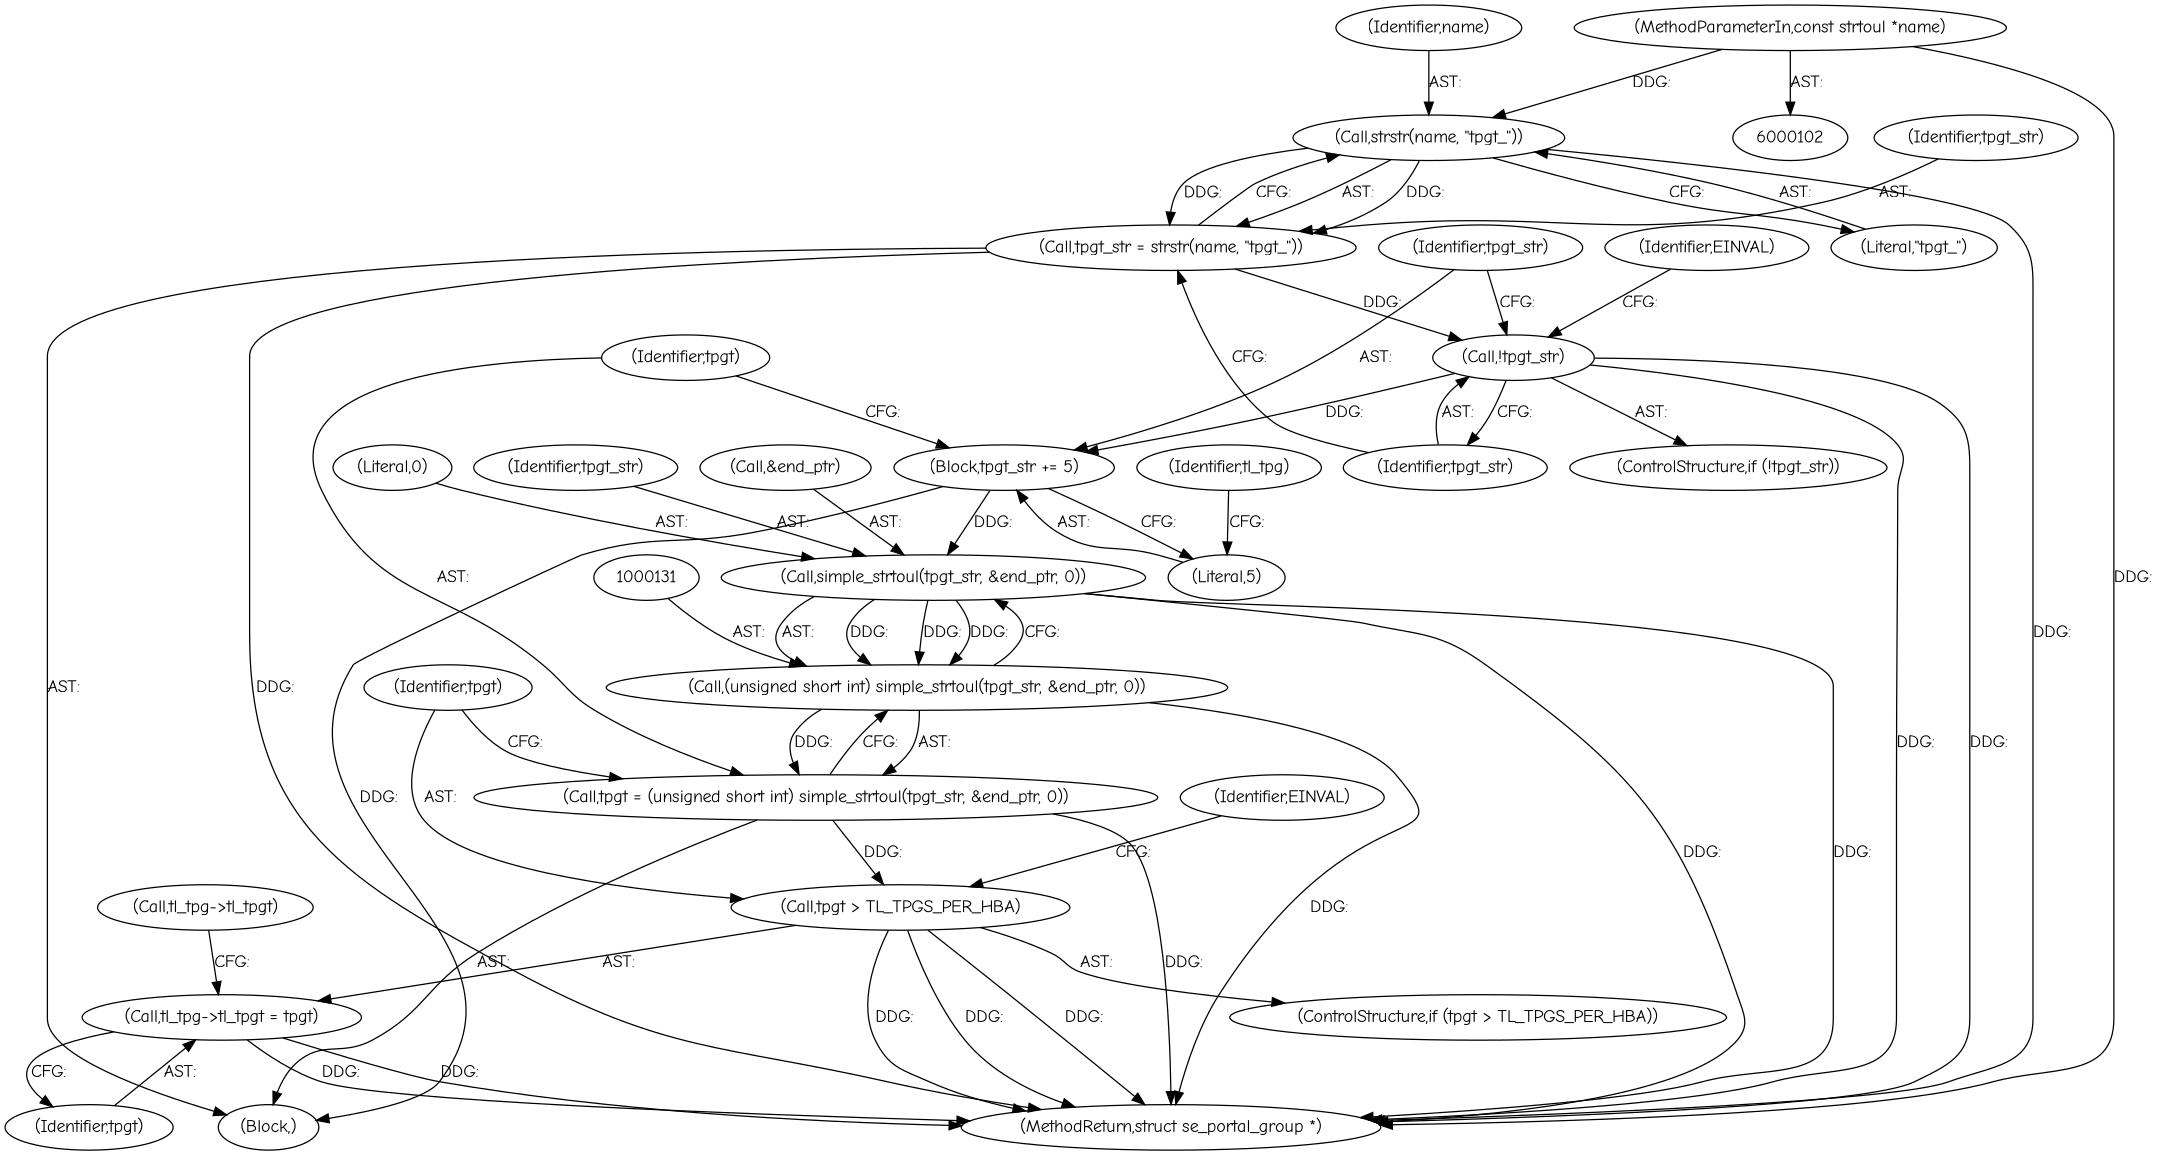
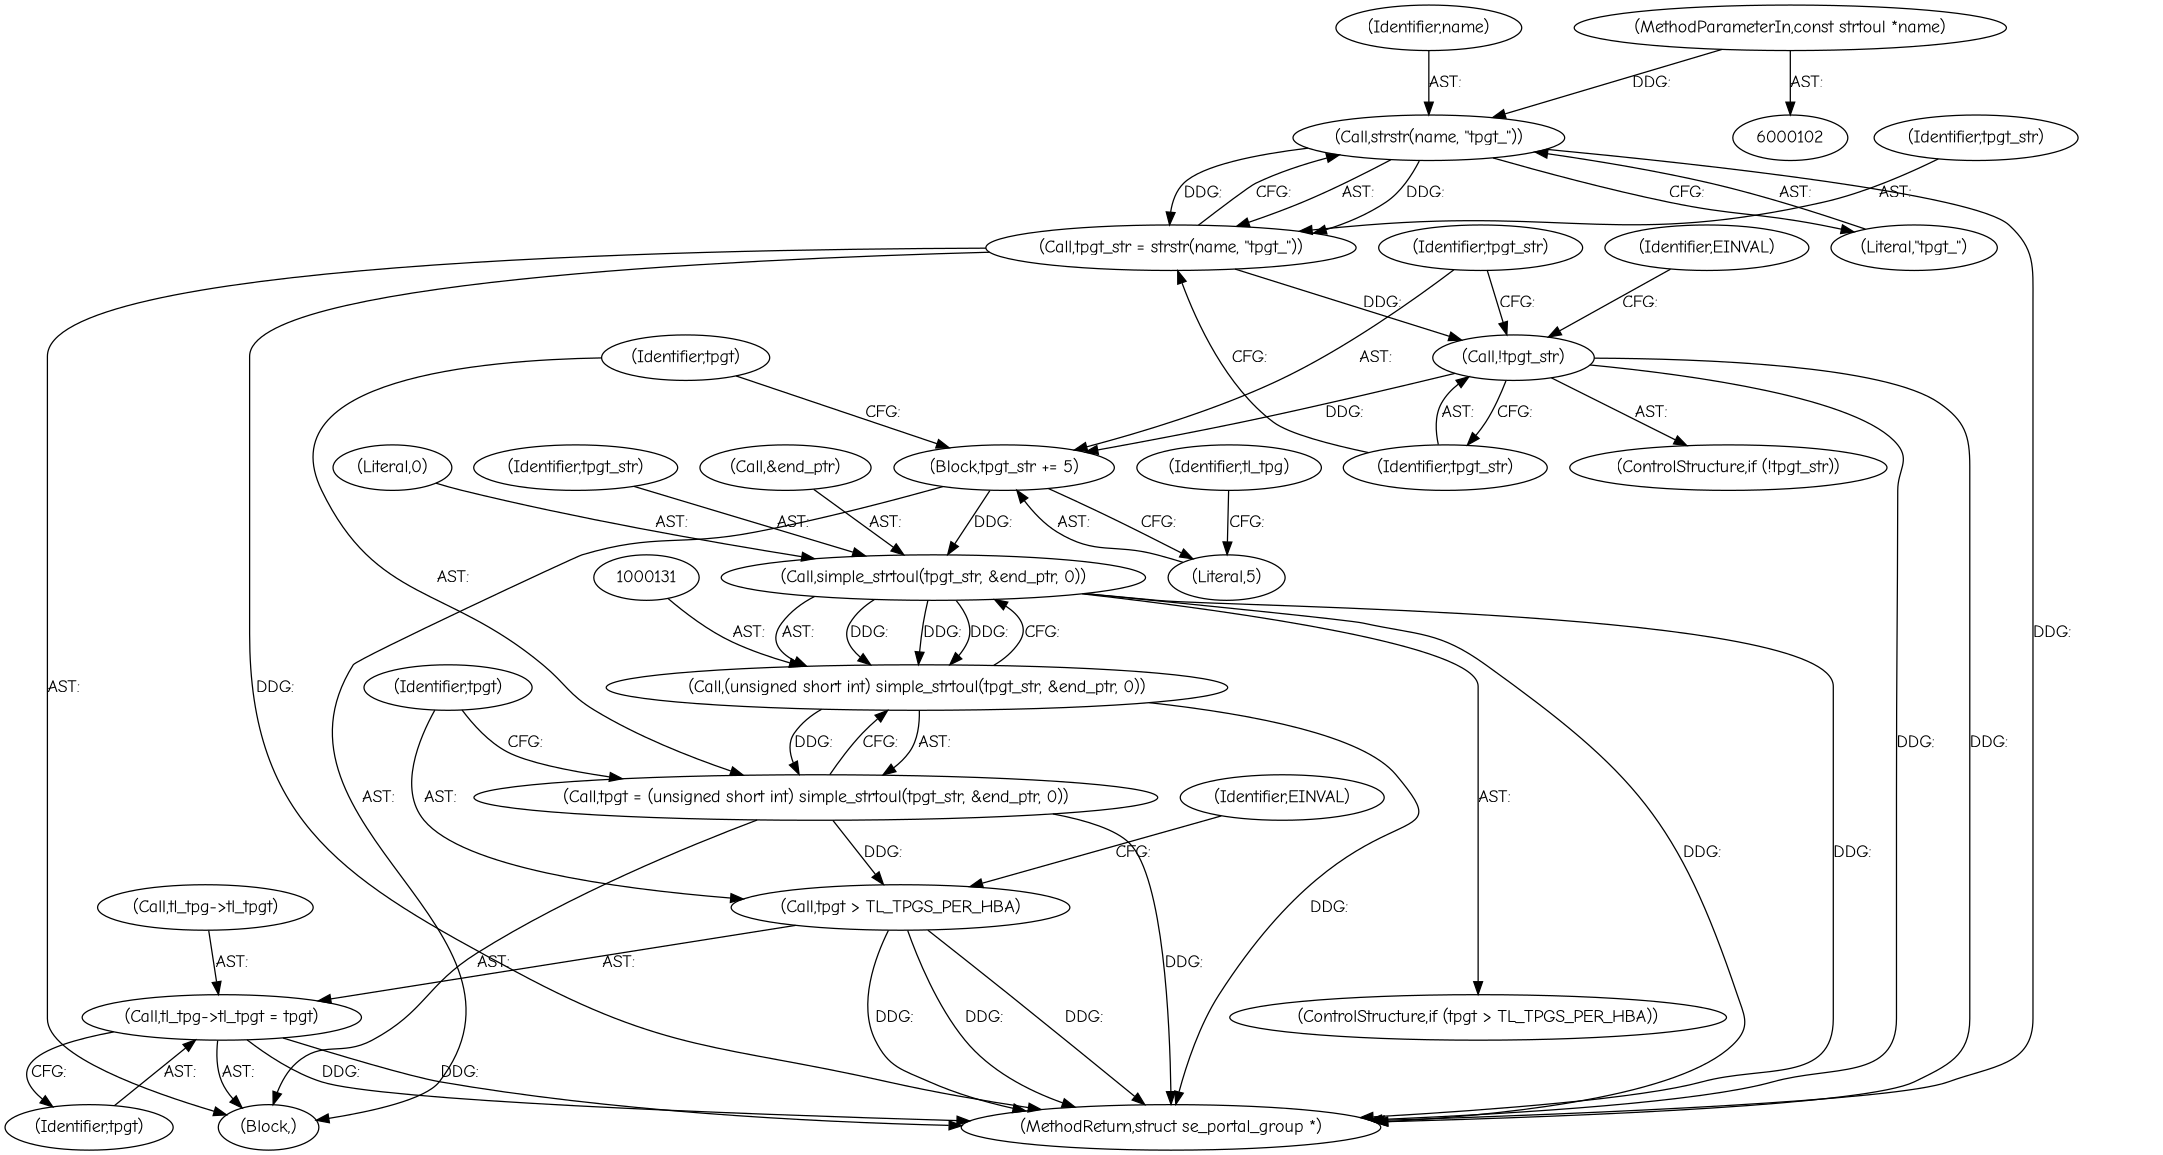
  digraph {
    fontname="Comic Neue"
    node [fontname="Comic Neue"]
    edge [fontname="Comic Neue"]
    n1 [label="(Call,strstr(name, \"tpgt_\"))"]
    n2 [label="(Call,tpgt_str = strstr(name, \"tpgt_\"))"]
    n3 [label="(Literal,\"tpgt_\")"]
    n4 [label="(MethodReturn,struct se_portal_group *)"]
    n5 [label="(Call,!tpgt_str)"]
    n6 [label="(Block,)"]
    n7 [label="(MethodParameterIn,const strtoul *name)"]
    n8 [label=6000102]
    n9 [label="(Block,tpgt_str += 5)"]
    n10 [label="(Identifier,tpgt_str)"]
    n11 [label="(ControlStructure,if (!tpgt_str))"]
    n12 [label="(Call,simple_strtoul(tpgt_str, &end_ptr, 0))"]
    n13 [label="(Literal,5)"]
    n14 [label="(Call,(unsigned short int) simple_strtoul(tpgt_str, &end_ptr, 0))"]
    n15 [label="(Call,tpgt = (unsigned short int) simple_strtoul(tpgt_str, &end_ptr, 0))"]
    n16 [label="(Literal,0)"]
    n17 [label="(Call,tpgt > TL_TPGS_PER_HBA)"]
    n18 [label="(Call,tl_tpg->tl_tpgt = tpgt)"]
    n19 [label="(ControlStructure,if (tpgt > TL_TPGS_PER_HBA))"]
    n20 [label="(Identifier,tpgt)"]
    n21 [label="(Identifier,tpgt_str)"]
    n22 [label="(Identifier,EINVAL)"]
    n23 [label="(Call,&end_ptr)"]
    n24 [label="(Identifier,name)"]
    n25 [label="(Identifier,tpgt)"]
    n26 [label="(Identifier,EINVAL)"]
    n27 [label="(Identifier,tpgt_str)"]
    n28 [label="(Identifier,tpgt)"]
    n29 [label="(Identifier,tpgt_str)"]
    n30 [label="(Identifier,tl_tpg)"]
    n31 [label="(Call,tl_tpg->tl_tpgt)"]
    1000131
    n1 -> n2 [label="AST: "]
    n1 -> n2 [label="DDG: "]
    n1 -> n2 [label="DDG: "]
    n1 -> n3 [label="CFG: "]
    n1 -> n4 [label="DDG: "]
    n2 -> n1 [label="CFG: "]
    n2 -> n4 [label="DDG: "]
    n2 -> n5 [label="DDG: "]
    n2 -> n6 [label="AST: "]
    n3 -> n1 [label="AST: "]
    n5 -> n4 [label="DDG: "]
    n5 -> n4 [label="DDG: "]
    n5 -> n9 [label="DDG: "]
    n5 -> n10 [label="CFG: "]
    n5 -> n11 [label="AST: "]
    n7 -> n1 [label="DDG: "]
-   n7 -> n4 [label="DDG: "]
    n7 -> n8 [label="AST: "]
-   n9 -> n6 [label="DDG: "]
+   n9 -> n6 [label="AST: "]
    n9 -> n12 [label="DDG: "]
    n9 -> n13 [label="CFG: "]
    n10 -> n2 [label="CFG: "]
    n10 -> n5 [label="AST: "]
    n12 -> n4 [label="DDG: "]
    n12 -> n4 [label="DDG: "]
    n12 -> n14 [label="AST: "]
    n12 -> n14 [label="DDG: "]
    n12 -> n14 [label="DDG: "]
    n12 -> n14 [label="DDG: "]
    n13 -> n9 [label="AST: "]
    n14 -> n4 [label="DDG: "]
    n14 -> n12 [label="CFG: "]
    n14 -> n15 [label="AST: "]
    n14 -> n15 [label="DDG: "]
    n15 -> n4 [label="DDG: "]
    n15 -> n6 [label="AST: "]
    n15 -> n14 [label="CFG: "]
    n15 -> n17 [label="DDG: "]
    n16 -> n12 [label="AST: "]
    n17 -> n4 [label="DDG: "]
    n17 -> n4 [label="DDG: "]
    n17 -> n4 [label="DDG: "]
    n17 -> n18 [label="AST: "]
-   n17 -> n19 [label="AST: "]
+   n12 -> n19 [label="AST: "]
    n18 -> n4 [label="DDG: "]
    n18 -> n4 [label="DDG: "]
+   n18 -> n6 [label="AST: "]
    n18 -> n20 [label="CFG: "]
    n20 -> n18 [label="AST: "]
    n21 -> n12 [label="AST: "]
    n22 -> n5 [label="CFG: "]
    n23 -> n12 [label="AST: "]
    n24 -> n1 [label="AST: "]
    n25 -> n9 [label="CFG: "]
    n25 -> n15 [label="AST: "]
    n26 -> n17 [label="CFG: "]
    n27 -> n5 [label="CFG: "]
    n27 -> n9 [label="AST: "]
    n28 -> n15 [label="CFG: "]
    n28 -> n17 [label="AST: "]
    n29 -> n2 [label="AST: "]
    n30 -> n13 [label="CFG: "]
-   n31 -> n18 [label="CFG: "]
+   n31 -> n18 [label="AST: "]
    1000131 -> n14 [label="AST: "]
  }
